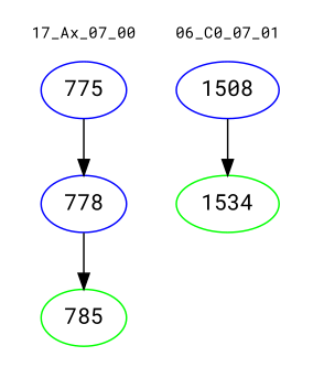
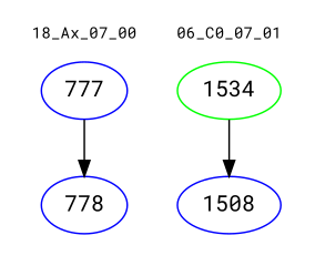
  digraph {
    fontname="Roboto Mono"
    node [color=blue fontname="Roboto Mono"]
    edge [color=black fontname="Roboto Mono"]
    n1 [label=778]
-   n2 [label=775]
-   n3 [color=green label=785]
+   n2 [label=777]
    n4 [label=1508]
    n5 [color=green label=1534]
    subgraph cluster_1 {
      color=white
      fontsize=10
-     label="17_Ax_07_00"
+     label="18_Ax_07_00"
      n1
      n2
-     n3
    }
    subgraph cluster_2 {
      color=white
      fontsize=10
      label="06_C0_07_01"
      n4
      n5
    }
-   n1 -> n3
    n2 -> n1
-   n4 -> n5
+   n5 -> n4
  }
